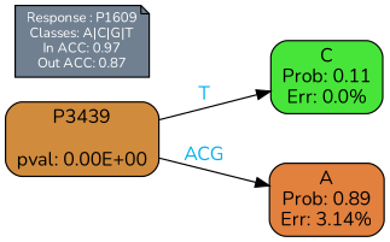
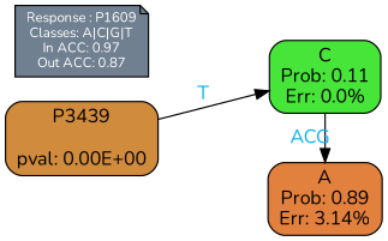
  digraph {
    fontname=Nunito
    rankdir=LR
    ranksep=equally
    splines=polylines
    node [color=black fontname=Nunito shape=box style="filled, rounded"]
    edge [fontcolor=deepskyblue2 fontname=Nunito]
    n1 [fillcolor="#e2803e" label="A\nProb: 0.89\nErr: 3.14%"]
    n2 [fillcolor="#47e539" label="C\nProb: 0.11\nErr: 0.0%"]
    n3 [align=left fillcolor=slategray fontcolor=white fontsize=10 label="Response : P1609\nClasses: A|C|G|T\nIn ACC: 0.97\nOut ACC: 0.87\n" shape=note style=filled]
    n4 [fillcolor="#d08b3d" label="P3439\n\npval: 0.00E+00"]
    subgraph sub_1 {
      rank=same
      n1
      n2
    }
    subgraph sub_2 {
      rank=same
      n3
      n4
    }
-   n4 -> n1 [label=ACG]
+   n2 -> n1 [label=ACG]
    n4 -> n2 [label=T]
  }
